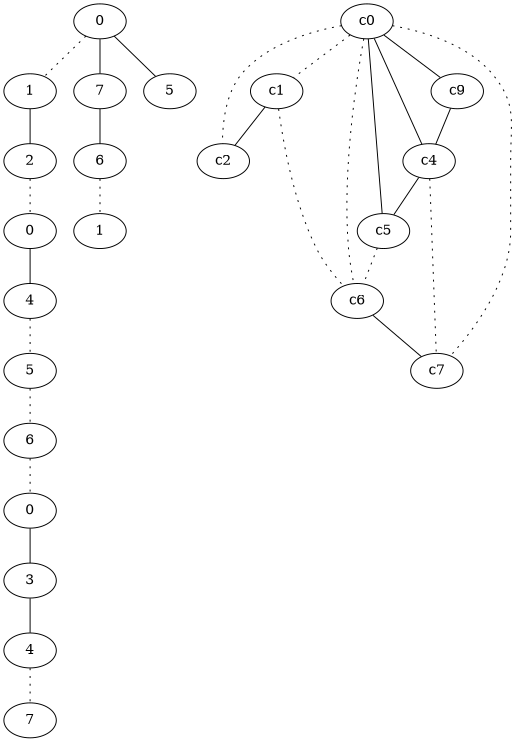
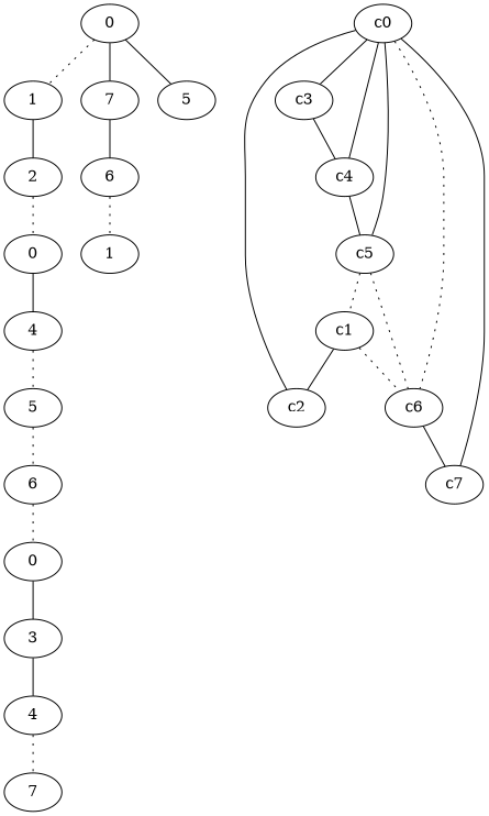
  graph {
    n1 [label=0]
    n2 [label=1]
    n3 [label=7]
    n4 [label=5]
    n5 [label=2]
    n6 [label=6]
    n7 [label=0]
    n8 [label=4]
    n9 [label=5]
    n10 [label=6]
    n11 [label=0]
    n12 [label=3]
    n13 [label=4]
    n14 [label=7]
    n15 [label=1]
    c0
    c1
    c2
-   c3 [label=c9]
+   c3
    c4
    c5
    c6
    c7
    n1 -- n2 [style=dotted]
    n1 -- n3
    n1 -- n4
    n2 -- n5
    n3 -- n6
    n5 -- n7 [style=dotted]
    n6 -- n15 [style=dotted]
    n7 -- n8
    n8 -- n9 [style=dotted]
    n9 -- n10 [style=dotted]
    n10 -- n11 [style=dotted]
    n11 -- n12
    n12 -- n13
    n13 -- n14 [style=dotted]
-   c0 -- c1 [style=dotted]
-   c0 -- c2 [style=dotted]
+   c5 -- c1 [style=dotted]
+   c0 -- c2 [style=solid]
    c0 -- c3
    c0 -- c4
    c0 -- c5
    c0 -- c6 [style=dotted]
-   c0 -- c7 [style=dotted]
+   c0 -- c7
    c1 -- c2
    c1 -- c6 [style=dotted]
    c3 -- c4
    c4 -- c5 [style=solid]
-   c4 -- c7 [style=dotted]
    c5 -- c6 [style=dotted]
    c6 -- c7
  }
